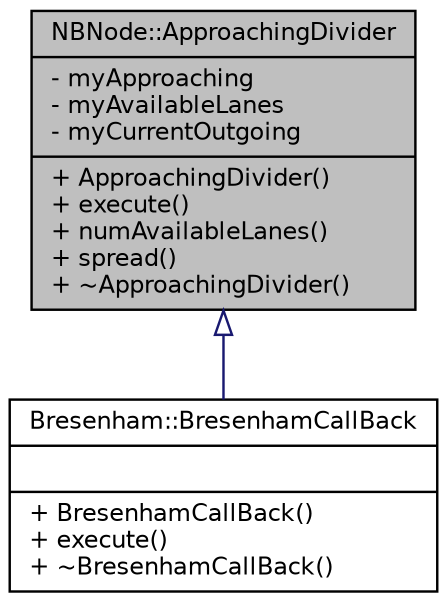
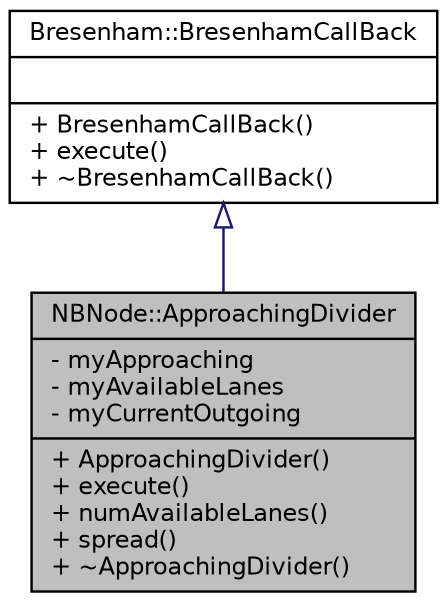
  digraph {
    node [color=black fontname=Helvetica fontsize=10 shape=record style=filled]
    n1 [fillcolor=grey75 fontcolor=black height=0.2 label="{NBNode::ApproachingDivider\n|- myApproaching\l- myAvailableLanes\l- myCurrentOutgoing\l|+ ApproachingDivider()\l+ execute()\l+ numAvailableLanes()\l+ spread()\l+ ~ApproachingDivider()\l}" width=0.4]
    n2 [fillcolor=white height=0.2 label="{Bresenham::BresenhamCallBack\n||+ BresenhamCallBack()\l+ execute()\l+ ~BresenhamCallBack()\l}" width=0.4]
-   n1 -> n2 [arrowtail=onormal color=midnightblue dir=back fontname=Helvetica fontsize=10 labelfontname=Helvetica labelfontsize=10 style=solid]
+   n2 -> n1 [arrowtail=onormal color=midnightblue dir=back fontname=Helvetica fontsize=10 labelfontname=Helvetica labelfontsize=10 style=solid]
  }
